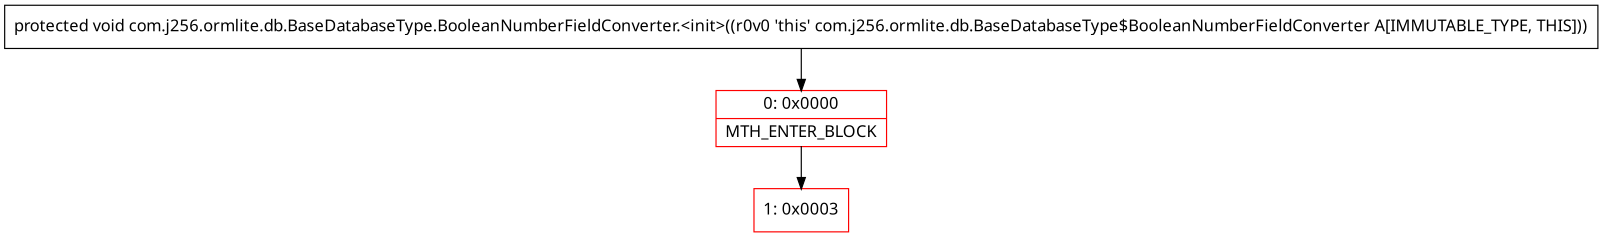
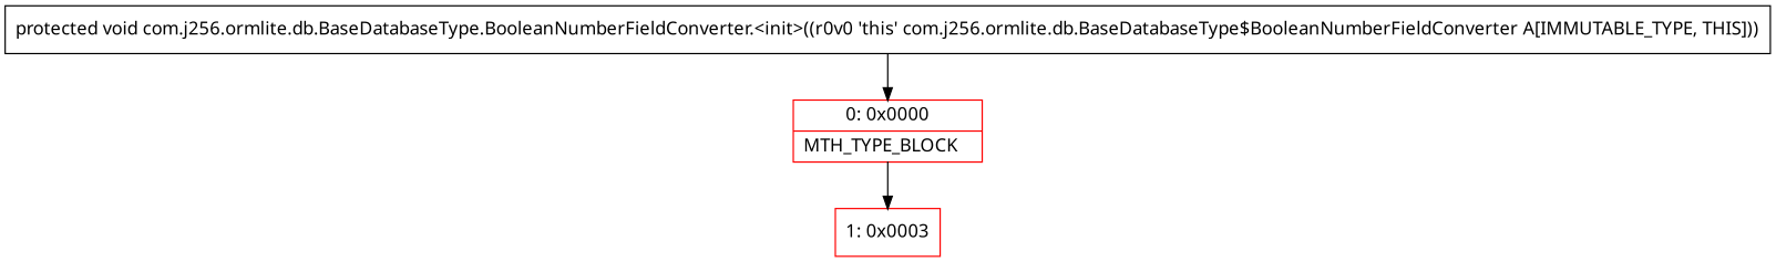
  digraph {
    fontname="Noto Sans"
    node [color=red shape=record fontname="Noto Sans"]
    edge [fontname="Noto Sans"]
-   n1 [label="{0\:\ 0x0000|MTH_ENTER_BLOCK\l}"]
+   n1 [label="{0\:\ 0x0000|MTH_TYPE_BLOCK\l}"]
    n2 [label="{1\:\ 0x0003}"]
    n3 [label="{protected void com.j256.ormlite.db.BaseDatabaseType.BooleanNumberFieldConverter.\<init\>((r0v0 'this' com.j256.ormlite.db.BaseDatabaseType$BooleanNumberFieldConverter A[IMMUTABLE_TYPE, THIS])) }" color=""]
    subgraph cluster_1 {
      label="R(0)"
    }
    n1 -> n2
    n3 -> n1
  }
